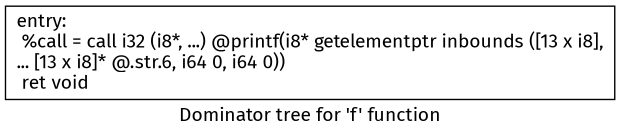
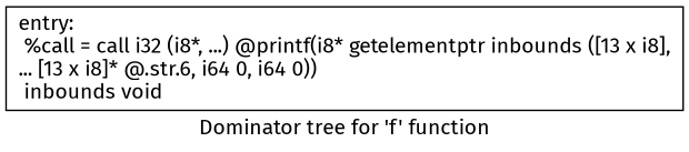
  digraph {
    label="Dominator tree for 'f' function"
    fontname="Fira Sans"
-   n1 [label="{entry:\l  %call = call i32 (i8*, ...) @printf(i8* getelementptr inbounds ([13 x i8],\l... [13 x i8]* @.str.6, i64 0, i64 0))\l  ret void\l}" shape=record fontname="Fira Sans"]
+   n1 [label="{entry:\l  %call = call i32 (i8*, ...) @printf(i8* getelementptr inbounds ([13 x i8],\l... [13 x i8]* @.str.6, i64 0, i64 0))\l  inbounds void\l}" shape=record fontname="Fira Sans"]
  }
